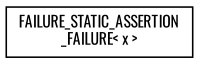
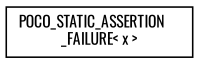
  digraph {
    rankdir=LR
    fontname=Oswald
-   n1 [color=black fillcolor=white fontname=Oswald fontsize=10 height=0.2 label="FAILURE_STATIC_ASSERTION\l_FAILURE\< x \>" shape=record style=filled width=0.4]
+   n1 [color=black fillcolor=white fontname=Oswald fontsize=10 height=0.2 label="POCO_STATIC_ASSERTION\l_FAILURE\< x \>" shape=record style=filled width=0.4]
  }
